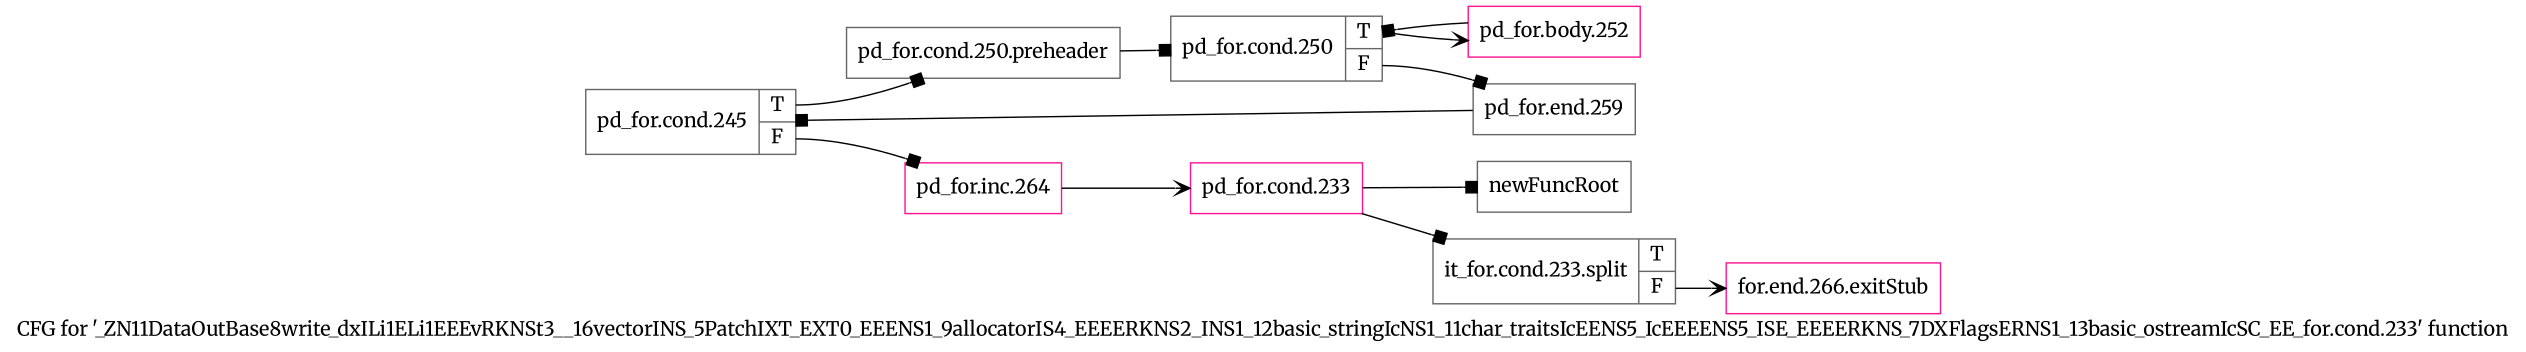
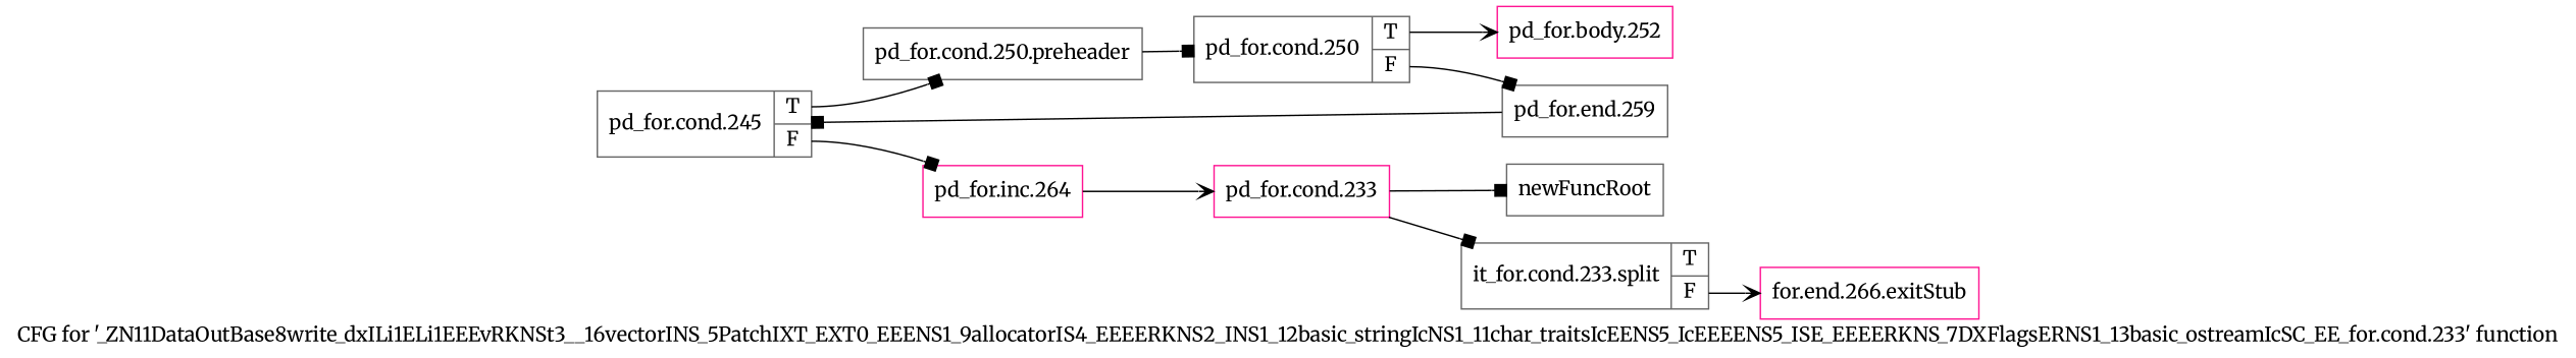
  digraph {
    fontname=Merriweather
    label="CFG for '_ZN11DataOutBase8write_dxILi1ELi1EEEvRKNSt3__16vectorINS_5PatchIXT_EXT0_EEENS1_9allocatorIS4_EEEERKNS2_INS1_12basic_stringIcNS1_11char_traitsIcEENS5_IcEEEENS5_ISE_EEEERKNS_7DXFlagsERNS1_13basic_ostreamIcSC_EE_for.cond.233' function"
    rankdir=LR
    node [color=gray40 fontname=Merriweather shape=record]
    edge [arrowhead=box fontname=Merriweather]
    n1 [label="{newFuncRoot}"]
    n2 [color=deeppink label="{pd_for.cond.233}"]
    n3 [label="{it_for.cond.233.split|{<s0>T|<s1>F}}"]
    n4 [color=deeppink label="{for.end.266.exitStub}"]
    n5 [label="{pd_for.cond.245|{<s0>T|<s1>F}}"]
    n6 [label="{pd_for.cond.250.preheader}"]
    n7 [color=deeppink label="{pd_for.inc.264}"]
    n8 [label="{pd_for.cond.250|{<s0>T|<s1>F}}"]
    n9 [color=deeppink label="{pd_for.body.252}"]
    n10 [label="{pd_for.end.259}"]
    n2 -> n1
    n2 -> n3
    n3 -> n4 [arrowhead=vee tailport=s1]
    n5 -> n6 [tailport=s0]
    n5 -> n7 [tailport=s1]
    n6 -> n8
    n7 -> n2 [arrowhead=vee]
    n8 -> n9 [arrowhead=vee tailport=s0]
    n8 -> n10 [tailport=s1]
-   n9 -> n8
    n10 -> n5
  }
